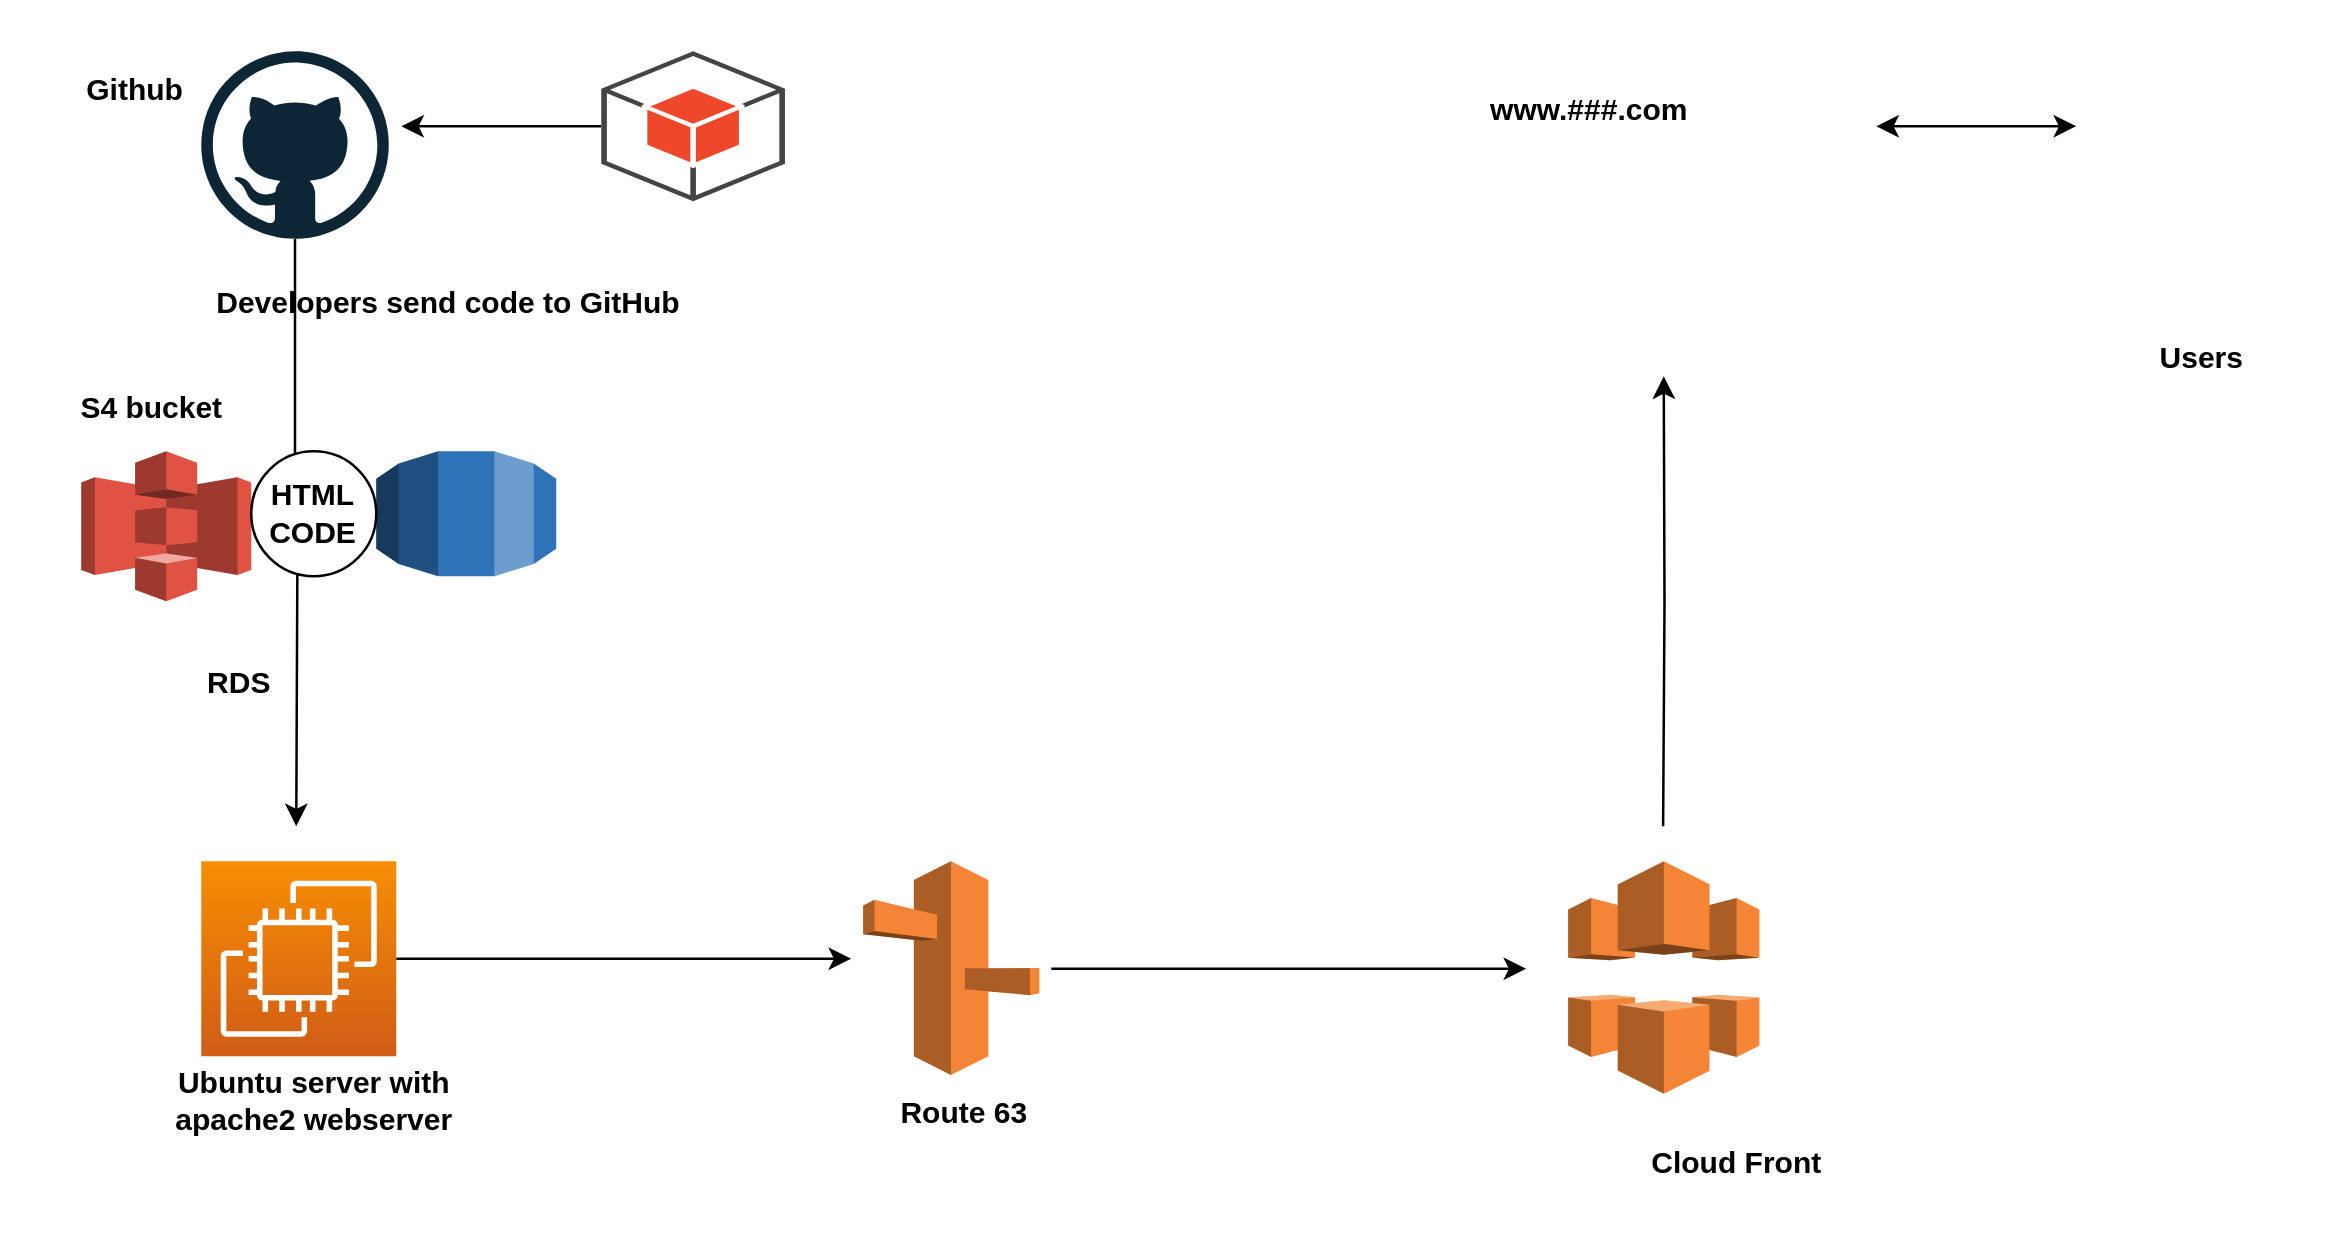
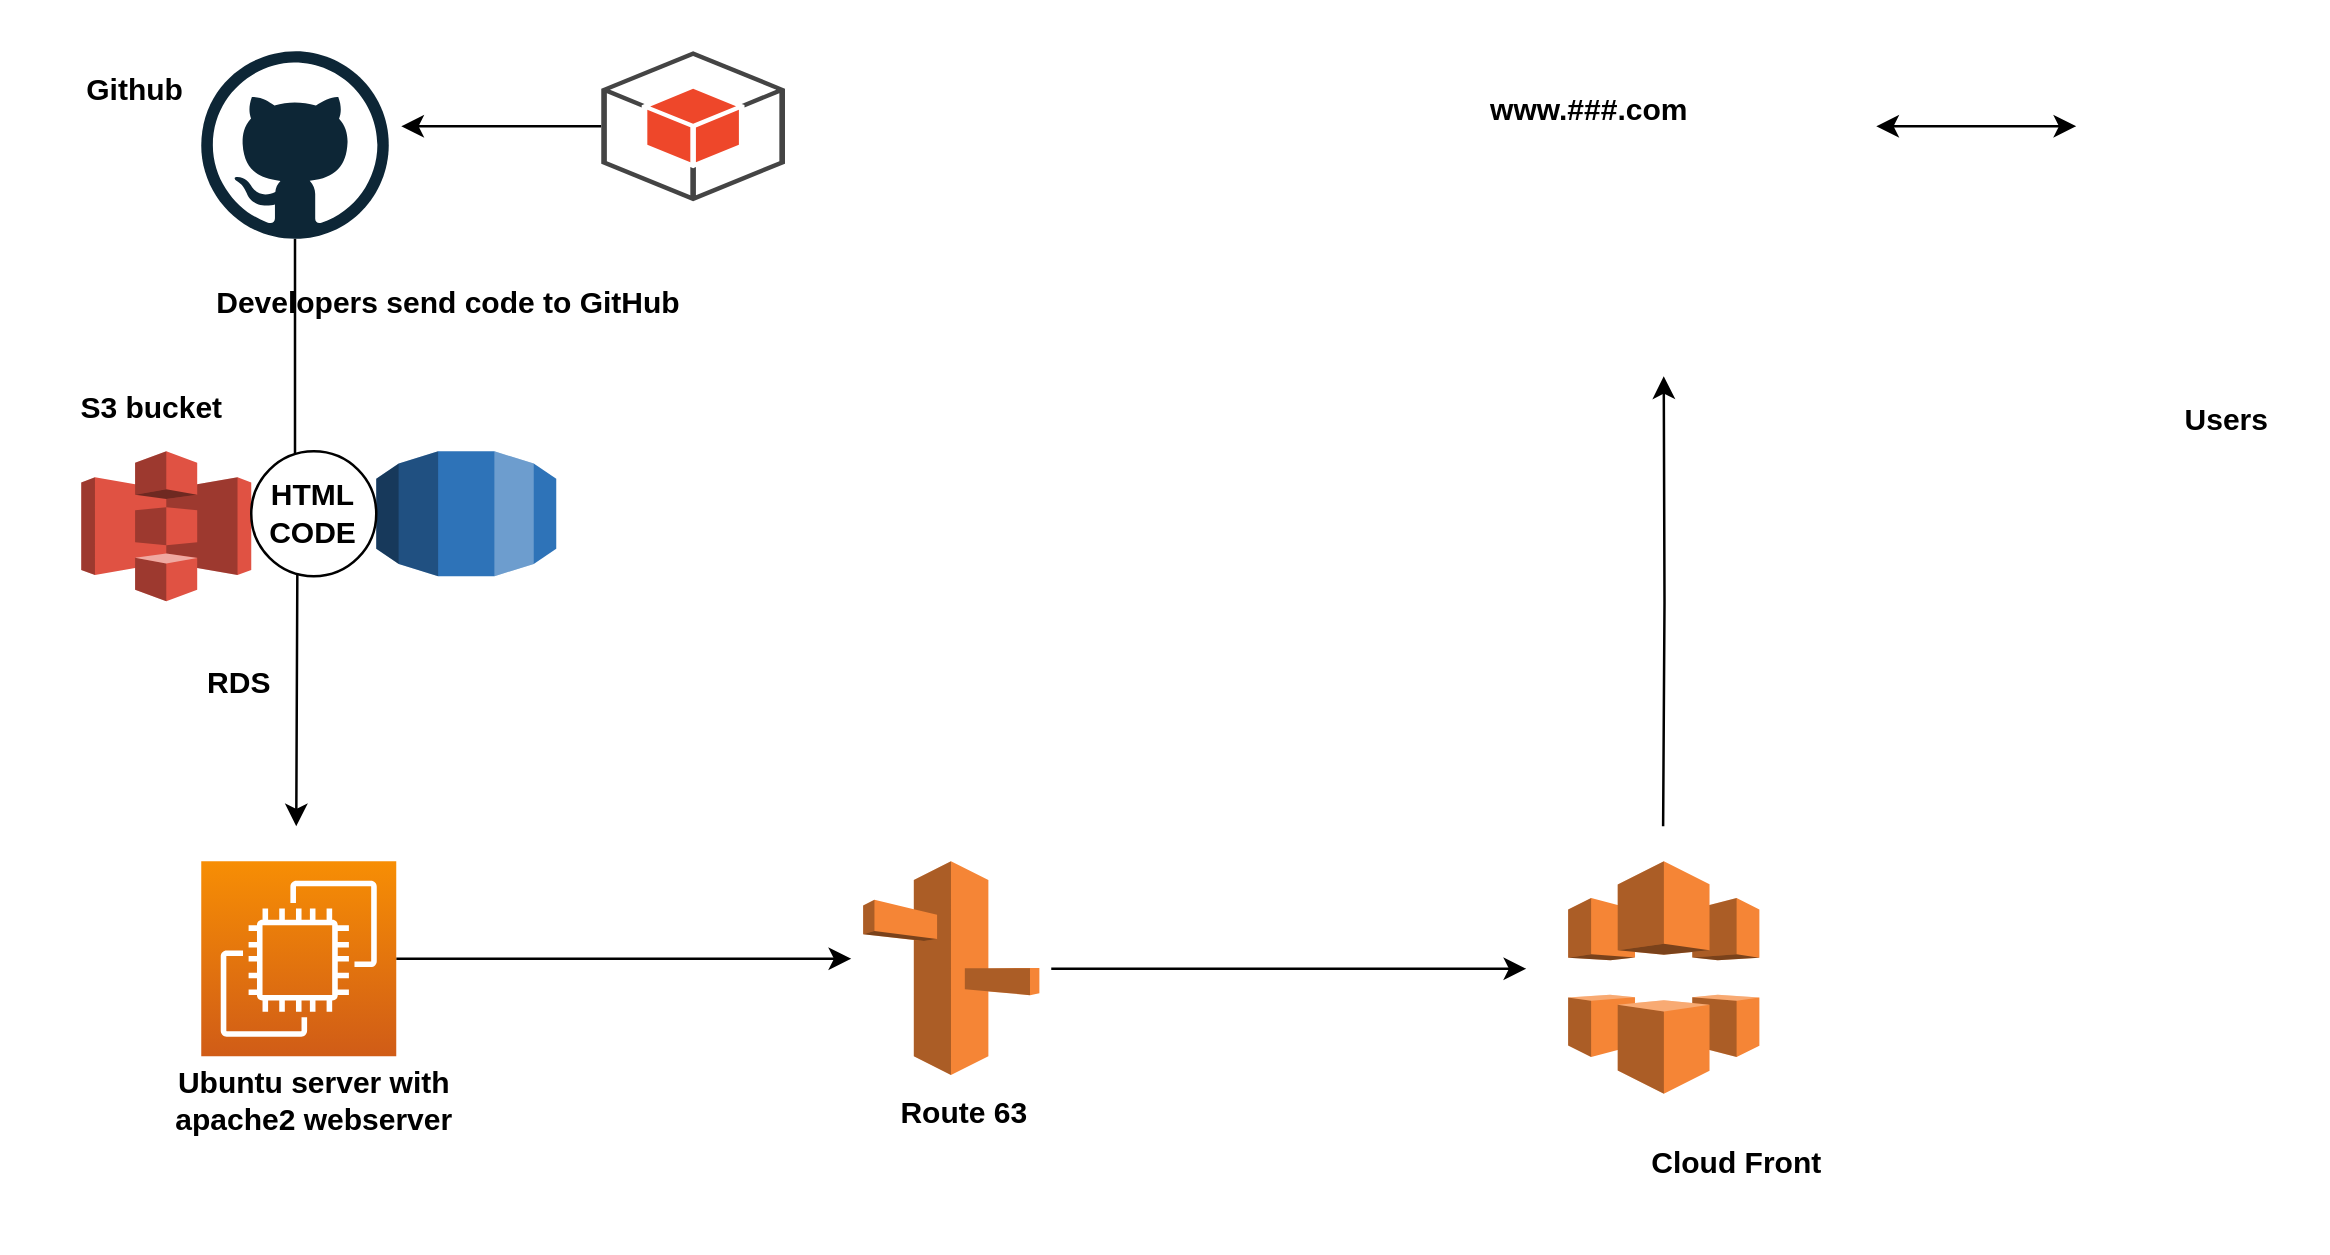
  <mxCell id="0" />
  <mxCell id="1" parent="0" />
  <mxCell id="2" style="edgeStyle=orthogonalEdgeStyle;rounded=0;orthogonalLoop=1;jettySize=auto;html=1;" edge="1" parent="1"><mxGeometry relative="1" as="geometry"><mxPoint x="610" y="387" as="targetPoint" /><mxPoint x="420" y="387" as="sourcePoint" /></mxGeometry></mxCell>
  <mxCell id="3" value="" style="outlineConnect=0;dashed=0;verticalLabelPosition=bottom;verticalAlign=top;align=center;html=1;shape=mxgraph.aws3.route_53;fillColor=#F58536;gradientColor=none;" vertex="1" parent="1"><mxGeometry x="344.75" y="344" width="70.5" height="85.5" as="geometry" /></mxCell>
  <mxCell id="4" style="edgeStyle=orthogonalEdgeStyle;rounded=0;orthogonalLoop=1;jettySize=auto;html=1;" edge="1" parent="1"><mxGeometry relative="1" as="geometry"><mxPoint x="665" y="150" as="targetPoint" /><mxPoint x="664.75" y="330" as="sourcePoint" /></mxGeometry></mxCell>
  <mxCell id="5" value="" style="outlineConnect=0;dashed=0;verticalLabelPosition=bottom;verticalAlign=top;align=center;html=1;shape=mxgraph.aws3.cloudfront;fillColor=#F58536;gradientColor=none;" vertex="1" parent="1"><mxGeometry x="626.75" y="344" width="76.5" height="93" as="geometry" /></mxCell>
  <mxCell id="6" value="" style="outlineConnect=0;dashed=0;verticalLabelPosition=bottom;verticalAlign=top;align=center;html=1;shape=mxgraph.aws3.s3;fillColor=#E05243;gradientColor=none;" vertex="1" parent="1"><mxGeometry x="32" y="180" width="68" height="60" as="geometry" /></mxCell>
  <mxCell id="7" value="" style="edgeStyle=orthogonalEdgeStyle;rounded=0;orthogonalLoop=1;jettySize=auto;html=1;" edge="1" parent="1" source="8"><mxGeometry relative="1" as="geometry"><mxPoint x="118" y="330" as="targetPoint" /></mxGeometry></mxCell>
  <mxCell id="8" value="" style="dashed=0;outlineConnect=0;html=1;align=center;labelPosition=center;verticalLabelPosition=bottom;verticalAlign=top;shape=mxgraph.weblogos.github" vertex="1" parent="1"><mxGeometry x="80" width="75" height="75" as="geometry" y="20" /></mxCell>
  <mxCell id="9" value="&lt;b&gt;Github&amp;nbsp;&lt;/b&gt;" style="text;html=1;align=center;verticalAlign=middle;resizable=0;points=[];autosize=1;strokeColor=none;fillColor=none;" vertex="1" parent="1"><mxGeometry x="20" y="20.9" width="70" height="30" as="geometry" /></mxCell>
  <mxCell id="10" style="edgeStyle=orthogonalEdgeStyle;rounded=0;orthogonalLoop=1;jettySize=auto;html=1;" edge="1" parent="1" source="11"><mxGeometry relative="1" as="geometry"><mxPoint x="340" y="383" as="targetPoint" /></mxGeometry></mxCell>
  <mxCell id="11" value="" style="sketch=0;points=[[0,0,0],[0.25,0,0],[0.5,0,0],[0.75,0,0],[1,0,0],[0,1,0],[0.25,1,0],[0.5,1,0],[0.75,1,0],[1,1,0],[0,0.25,0],[0,0.5,0],[0,0.75,0],[1,0.25,0],[1,0.5,0],[1,0.75,0]];outlineConnect=0;fontColor=#232F3E;gradientColor=#F78E04;gradientDirection=north;fillColor=#D05C17;strokeColor=#ffffff;dashed=0;verticalLabelPosition=bottom;verticalAlign=top;align=center;html=1;fontSize=12;fontStyle=0;aspect=fixed;shape=mxgraph.aws4.resourceIcon;resIcon=mxgraph.aws4.ec2;" vertex="1" parent="1"><mxGeometry x="80" y="344" width="78" height="78" as="geometry" /></mxCell>
  <mxCell id="12" value="&lt;b&gt;Ubuntu server with &lt;br&gt;apache2 webserver&lt;/b&gt;" style="text;html=1;align=center;verticalAlign=middle;resizable=0;points=[];autosize=1;strokeColor=none;fillColor=none;" vertex="1" parent="1"><mxGeometry x="60" y="420" width="130" height="40" as="geometry" /></mxCell>
  <mxCell id="13" value="&lt;b&gt;Route 63&lt;/b&gt;" style="text;html=1;align=center;verticalAlign=middle;resizable=0;points=[];autosize=1;strokeColor=none;fillColor=none;" vertex="1" parent="1"><mxGeometry x="350" y="429.5" width="70" height="30" as="geometry" /></mxCell>
  <mxCell id="14" value="&lt;b&gt;Cloud Front&lt;/b&gt;" style="text;html=1;align=center;verticalAlign=middle;resizable=0;points=[];autosize=1;strokeColor=none;fillColor=none;" vertex="1" parent="1"><mxGeometry x="648.5" y="450" width="90" height="30" as="geometry" /></mxCell>
  <mxCell id="15" value="" style="outlineConnect=0;dashed=0;verticalLabelPosition=bottom;verticalAlign=top;align=center;html=1;shape=mxgraph.aws3.rds;fillColor=#2E73B8;gradientColor=none;" vertex="1" parent="1"><mxGeometry x="150" y="180" width="72" height="50" as="geometry" /></mxCell>
  <mxCell id="16" value="&lt;b&gt;HTML&lt;br&gt;CODE&lt;/b&gt;" style="ellipse;whiteSpace=wrap;html=1;aspect=fixed;" vertex="1" parent="1"><mxGeometry x="100" y="180" width="50" height="50" as="geometry" /></mxCell>
- <mxCell id="17" value="&lt;b&gt;S4 bucket&lt;/b&gt;" style="text;html=1;align=center;verticalAlign=middle;resizable=0;points=[];autosize=1;strokeColor=none;fillColor=none;" vertex="1" parent="1"><mxGeometry x="20" y="148" width="80" height="30" as="geometry" /></mxCell>
+ <mxCell id="17" value="&lt;b&gt;S3 bucket&lt;/b&gt;" style="text;html=1;align=center;verticalAlign=middle;resizable=0;points=[];autosize=1;strokeColor=none;fillColor=none;" vertex="1" parent="1"><mxGeometry x="20" y="148" width="80" height="30" as="geometry" /></mxCell>
  <mxCell id="18" value="&lt;b&gt;RDS&lt;/b&gt;" style="text;html=1;align=center;verticalAlign=middle;resizable=0;points=[];autosize=1;strokeColor=none;fillColor=none;" vertex="1" parent="1"><mxGeometry x="70" y="258" width="50" height="30" as="geometry" /></mxCell>
  <mxCell id="19" style="edgeStyle=orthogonalEdgeStyle;rounded=0;orthogonalLoop=1;jettySize=auto;html=1;" edge="1" parent="1" source="20"><mxGeometry relative="1" as="geometry"><mxPoint x="160" y="50" as="targetPoint" /></mxGeometry></mxCell>
  <mxCell id="20" value="" style="outlineConnect=0;dashed=0;verticalLabelPosition=bottom;verticalAlign=top;align=center;html=1;shape=mxgraph.aws3.android;fillColor=#EE472A;gradientColor=none;" vertex="1" parent="1"><mxGeometry x="240" width="73.5" height="60" as="geometry" y="20" /></mxCell>
  <mxCell id="21" value="" style="shape=image;imageAspect=0;aspect=fixed;verticalLabelPosition=bottom;verticalAlign=top;image=https://media.istockphoto.com/id/153419998/vector/desktop-pc-computer-workstation.jpg?s=612x612&amp;w=0&amp;k=20&amp;c=tMJTqg6ivipk3FNUh95PwEZUGhySZPxohVd11D1U5fs=;" vertex="1" parent="1"><mxGeometry x="590" y="20.9" width="136.13" height="100" as="geometry" /></mxCell>
  <mxCell id="22" value="&lt;b&gt;&amp;nbsp;Developers send code to GitHub&lt;/b&gt;" style="text;html=1;align=center;verticalAlign=middle;resizable=0;points=[];autosize=1;strokeColor=none;fillColor=none;" vertex="1" parent="1"><mxGeometry x="71.75" y="105.9" width="210" height="30" as="geometry" /></mxCell>
  <mxCell id="23" value="" style="shape=image;imageAspect=0;aspect=fixed;verticalLabelPosition=bottom;verticalAlign=top;image=https://encrypted-tbn0.gstatic.com/images?q=tbn:ANd9GcRR-Q8pGmQOrJRcl1p6Mzs6iPWCr_Oa5VY8qw&amp;usqp=CAU;" vertex="1" parent="1"><mxGeometry x="840" y="28.85" width="69.46" height="84.1" as="geometry" /></mxCell>
- <mxCell id="24" value="&lt;b&gt;Users&lt;/b&gt;" style="text;html=1;align=center;verticalAlign=middle;resizable=0;points=[];autosize=1;strokeColor=none;fillColor=none;" vertex="1" parent="1"><mxGeometry x="850" y="128" width="60" height="30" as="geometry" /></mxCell>
+ <mxCell id="24" value="&lt;b&gt;Users&lt;/b&gt;" style="text;html=1;align=center;verticalAlign=middle;resizable=0;points=[];autosize=1;strokeColor=none;fillColor=none;" vertex="1" parent="1"><mxGeometry x="860" y="153" width="60" height="30" as="geometry" /></mxCell>
  <mxCell id="25" value="" style="endArrow=classic;startArrow=classic;html=1;rounded=0;" edge="1" parent="1"><mxGeometry width="50" height="50" relative="1" as="geometry"><mxPoint x="830" y="50" as="sourcePoint" /><mxPoint x="750" y="50" as="targetPoint" /><Array as="points"><mxPoint x="780" y="50" /></Array></mxGeometry></mxCell>
  <mxCell id="26" value="&lt;b&gt;www.###.com&lt;/b&gt;" style="text;html=1;align=center;verticalAlign=middle;resizable=0;points=[];autosize=1;strokeColor=none;fillColor=none;" vertex="1" parent="1"><mxGeometry x="585" y="28.85" width="100" height="30" as="geometry" /></mxCell>
